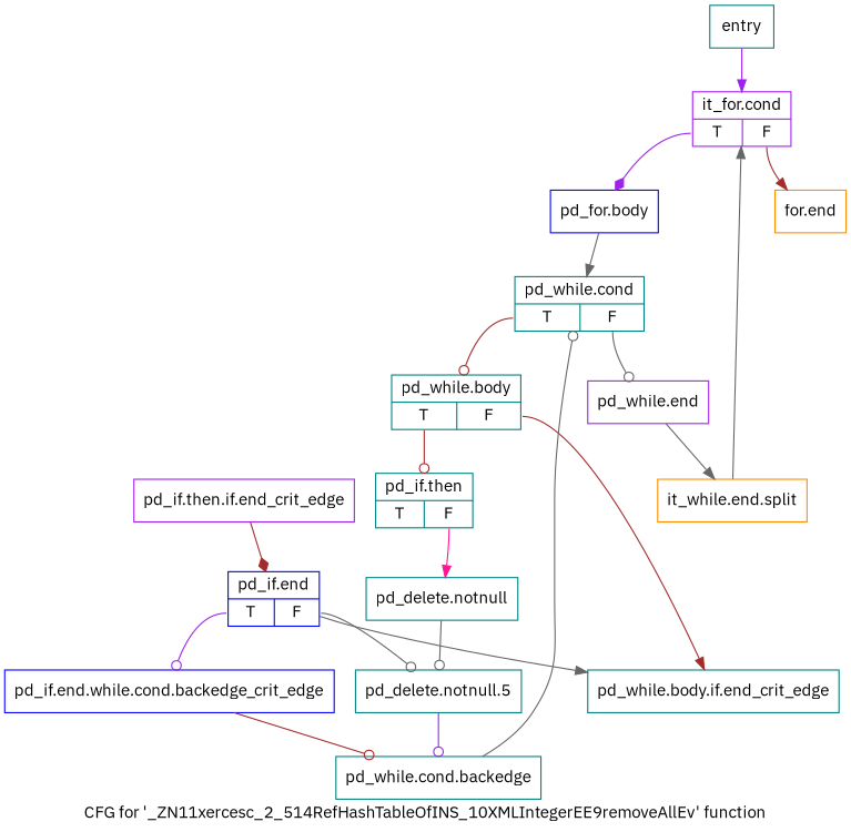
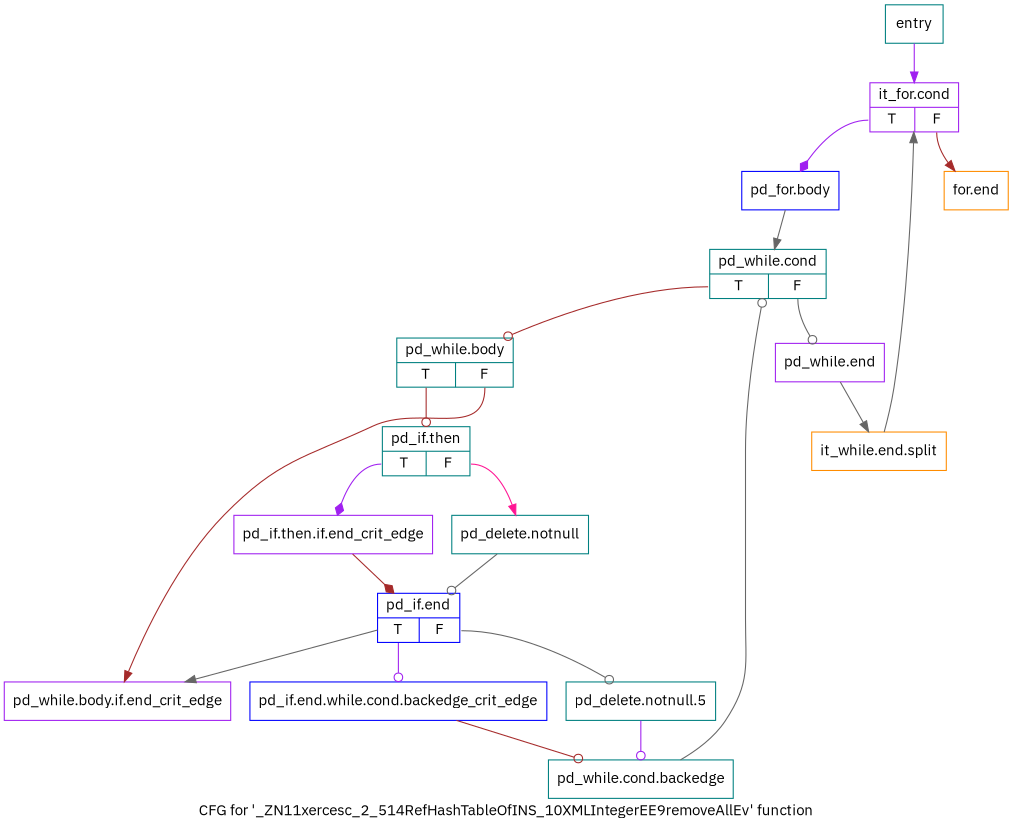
  digraph {
    fontname="IBM Plex Sans"
    label="CFG for '_ZN11xercesc_2_514RefHashTableOfINS_10XMLIntegerEE9removeAllEv' function"
    node [color=teal fontname="IBM Plex Sans" shape=record]
    edge [arrowhead=odot color=gray40 fontname="IBM Plex Sans"]
    n1 [label="{entry}"]
    n2 [color=purple label="{it_for.cond|{<s0>T|<s1>F}}"]
    n3 [color=blue label="{pd_for.body}"]
    n4 [color=darkorange label="{for.end}"]
    n5 [label="{pd_while.cond|{<s0>T|<s1>F}}"]
    n6 [label="{pd_while.body|{<s0>T|<s1>F}}"]
    n7 [color=purple label="{pd_while.end}"]
    n8 [label="{pd_if.then|{<s0>T|<s1>F}}"]
-   n9 [label="{pd_while.body.if.end_crit_edge}"]
+   n9 [color=purple label="{pd_while.body.if.end_crit_edge}"]
    n10 [color=darkorange label="{it_while.end.split}"]
    n11 [color=purple label="{pd_if.then.if.end_crit_edge}"]
    n12 [label="{pd_delete.notnull}"]
    n13 [color=blue label="{pd_if.end|{<s0>T|<s1>F}}"]
    n14 [color=blue label="{pd_if.end.while.cond.backedge_crit_edge}"]
    n15 [label="{pd_delete.notnull.5}"]
    n16 [label="{pd_while.cond.backedge}"]
    n1 -> n2 [arrowhead=normal color=purple]
    n2 -> n3 [arrowhead=diamond color=purple tailport=s0]
    n2 -> n4 [arrowhead=normal color=brown tailport=s1]
    n3 -> n5 [arrowhead=normal]
    n5 -> n6 [color=brown tailport=s0]
    n5 -> n7 [tailport=s1]
    n6 -> n8 [color=brown tailport=s0]
    n6 -> n9 [arrowhead=normal color=brown tailport=s1]
    n7 -> n10 [arrowhead=normal]
+   n8 -> n11 [arrowhead=diamond color=purple tailport=s0]
    n8 -> n12 [arrowhead=normal color=deeppink tailport=s1]
    n10 -> n2 [arrowhead=normal]
    n11 -> n13 [arrowhead=diamond color=brown]
-   n12 -> n15
+   n12 -> n13
    n13 -> n9 [arrowhead=normal]
    n13 -> n14 [color=purple tailport=s0]
    n13 -> n15 [tailport=s1]
    n14 -> n16 [color=brown]
    n15 -> n16 [color=purple]
    n16 -> n5
  }
